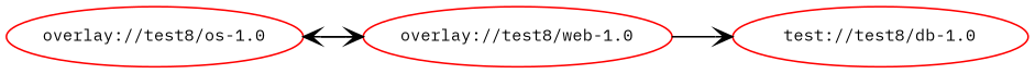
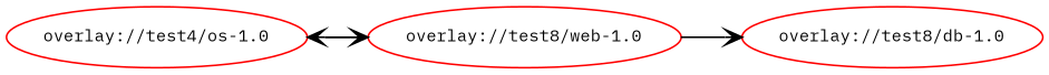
  digraph {
    compound=true
    concentrate=true
    fontname="IBM Plex Mono"
    newrank=true
    rankdir=LR
    node [color=red fontname="IBM Plex Mono" fontsize=10]
    edge [arrowhead=vee fontname="IBM Plex Mono"]
-   "overlay://test8/os-1.0"
+   "overlay://test8/os-1.0" [label="overlay://test4/os-1.0"]
    "overlay://test8/web-1.0"
-   "overlay://test8/db-1.0" [label="test://test8/db-1.0"]
+   "overlay://test8/db-1.0"
    "overlay://test8/os-1.0" -> "overlay://test8/web-1.0"
    "overlay://test8/web-1.0" -> "overlay://test8/os-1.0"
    "overlay://test8/web-1.0" -> "overlay://test8/db-1.0"
  }
